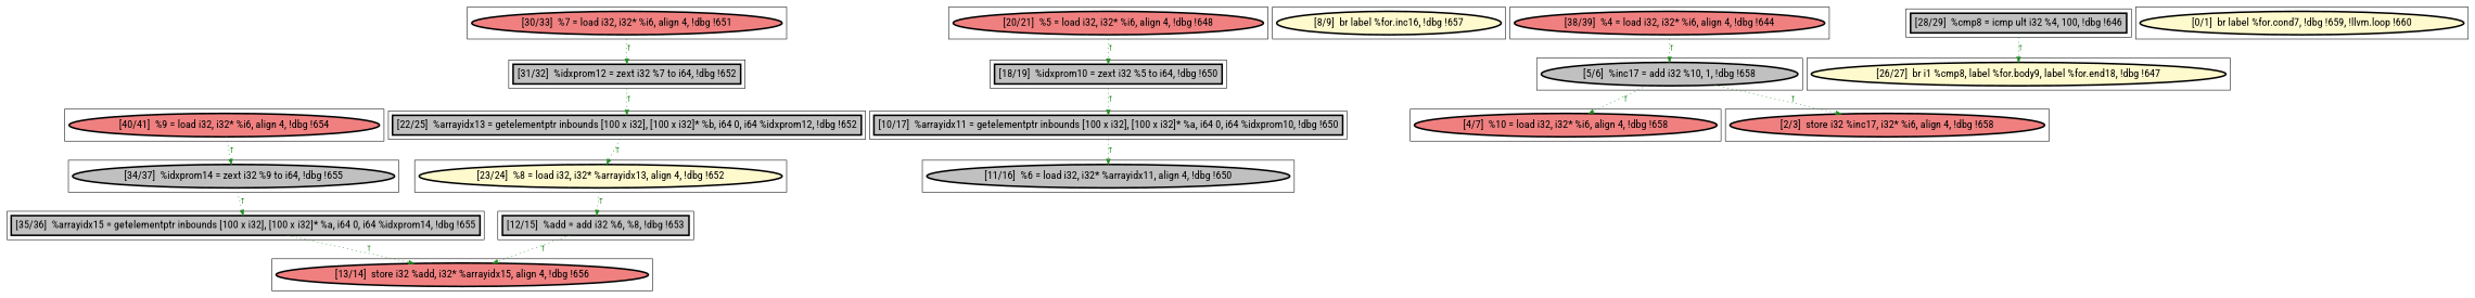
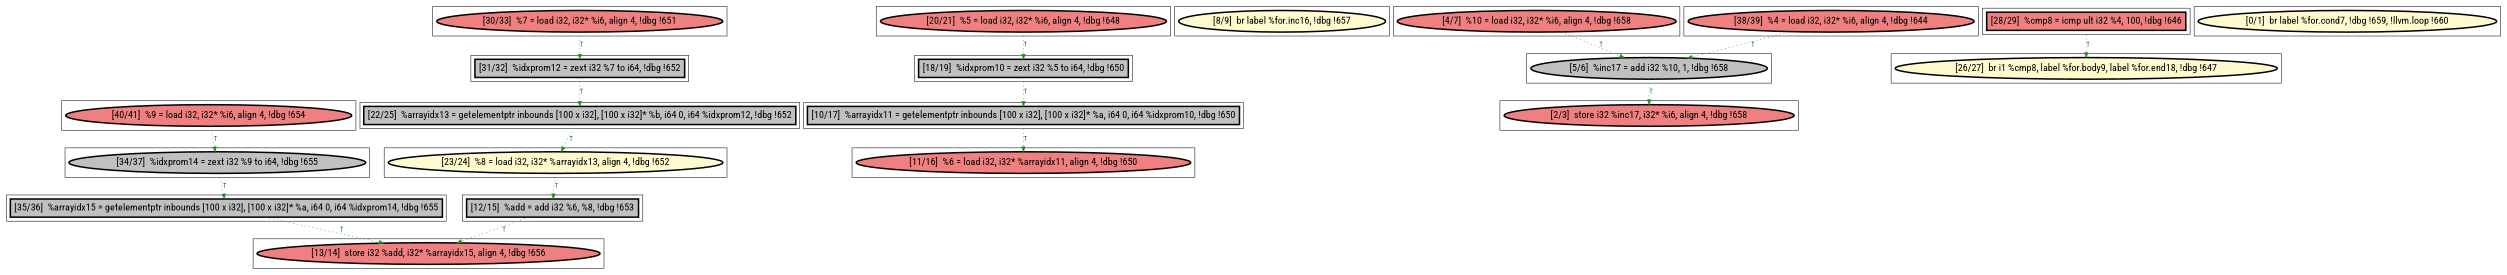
  digraph {
    fontname="Roboto Condensed"
    node [fillcolor=grey fontname="Roboto Condensed" fontsize=20 penwidth=3.0 shape=ellipse style=filled]
    edge [color=forestgreen fontcolor=forestgreen fontname="Roboto Condensed" style=dotted]
    n1 [label="[12/15]  %add = add i32 %6, %8, !dbg !653" shape=rectangle]
-   n2 [label="[11/16]  %6 = load i32, i32* %arrayidx11, align 4, !dbg !650"]
+   n2 [fillcolor=lightcoral label="[11/16]  %6 = load i32, i32* %arrayidx11, align 4, !dbg !650"]
    n3 [fillcolor=lemonchiffon label="[8/9]  br label %for.inc16, !dbg !657"]
    n4 [label="[10/17]  %arrayidx11 = getelementptr inbounds [100 x i32], [100 x i32]* %a, i64 0, i64 %idxprom10, !dbg !650" shape=rectangle]
    n5 [label="[31/32]  %idxprom12 = zext i32 %7 to i64, !dbg !652" shape=rectangle]
    n6 [label="[5/6]  %inc17 = add i32 %10, 1, !dbg !658"]
    n7 [fillcolor=lightcoral label="[4/7]  %10 = load i32, i32* %i6, align 4, !dbg !658"]
    n8 [fillcolor=lightcoral label="[2/3]  store i32 %inc17, i32* %i6, align 4, !dbg !658"]
    n9 [fillcolor=lemonchiffon label="[26/27]  br i1 %cmp8, label %for.body9, label %for.end18, !dbg !647"]
    n10 [fillcolor=lightcoral label="[30/33]  %7 = load i32, i32* %i6, align 4, !dbg !651"]
    n11 [fillcolor=lemonchiffon label="[0/1]  br label %for.cond7, !dbg !659, !llvm.loop !660"]
    n12 [label="[34/37]  %idxprom14 = zext i32 %9 to i64, !dbg !655"]
    n13 [fillcolor=lightcoral label="[20/21]  %5 = load i32, i32* %i6, align 4, !dbg !648"]
    n14 [fillcolor=lemonchiffon label="[23/24]  %8 = load i32, i32* %arrayidx13, align 4, !dbg !652"]
    n15 [label="[22/25]  %arrayidx13 = getelementptr inbounds [100 x i32], [100 x i32]* %b, i64 0, i64 %idxprom12, !dbg !652" shape=rectangle]
    n16 [label="[35/36]  %arrayidx15 = getelementptr inbounds [100 x i32], [100 x i32]* %a, i64 0, i64 %idxprom14, !dbg !655" shape=rectangle]
    n17 [fillcolor=lightcoral label="[40/41]  %9 = load i32, i32* %i6, align 4, !dbg !654"]
    n18 [fillcolor=lightcoral label="[38/39]  %4 = load i32, i32* %i6, align 4, !dbg !644"]
    n19 [fillcolor=lightcoral label="[13/14]  store i32 %add, i32* %arrayidx15, align 4, !dbg !656"]
-   n20 [label="[28/29]  %cmp8 = icmp ult i32 %4, 100, !dbg !646" shape=rectangle]
+   n20 [fillcolor=lightcoral label="[28/29]  %cmp8 = icmp ult i32 %4, 100, !dbg !646" shape=rectangle]
    n21 [label="[18/19]  %idxprom10 = zext i32 %5 to i64, !dbg !650" shape=rectangle]
    subgraph cluster_1 {
      n1
    }
    subgraph cluster_2 {
      n2
    }
    subgraph cluster_3 {
      n3
    }
    subgraph cluster_4 {
      n4
    }
    subgraph cluster_5 {
      n5
    }
    subgraph cluster_6 {
      n6
    }
    subgraph cluster_7 {
      n7
    }
    subgraph cluster_8 {
      n8
    }
    subgraph cluster_9 {
      n9
    }
    subgraph cluster_10 {
      n10
    }
    subgraph cluster_11 {
      n11
    }
    subgraph cluster_12 {
      n12
    }
    subgraph cluster_13 {
      n13
    }
    subgraph cluster_14 {
      n14
    }
    subgraph cluster_15 {
      n15
    }
    subgraph cluster_16 {
      n16
    }
    subgraph cluster_17 {
      n17
    }
    subgraph cluster_18 {
      n18
    }
    subgraph cluster_19 {
      n19
    }
    subgraph cluster_20 {
      n20
    }
    subgraph cluster_21 {
      n21
    }
    n1 -> n19 [label=T]
    n4 -> n2 [label=T]
    n5 -> n15 [label=T]
    n6 -> n8 [label=T]
-   n6 -> n7 [label=T]
+   n7 -> n6 [label=T]
    n10 -> n5 [label=T]
    n12 -> n16 [label=T]
    n13 -> n21 [label=T]
    n14 -> n1 [label=T]
    n15 -> n14 [label=T]
    n16 -> n19 [label=T]
    n17 -> n12 [label=T]
    n18 -> n6 [label=T]
    n20 -> n9 [label=T]
    n21 -> n4 [label=T]
  }
